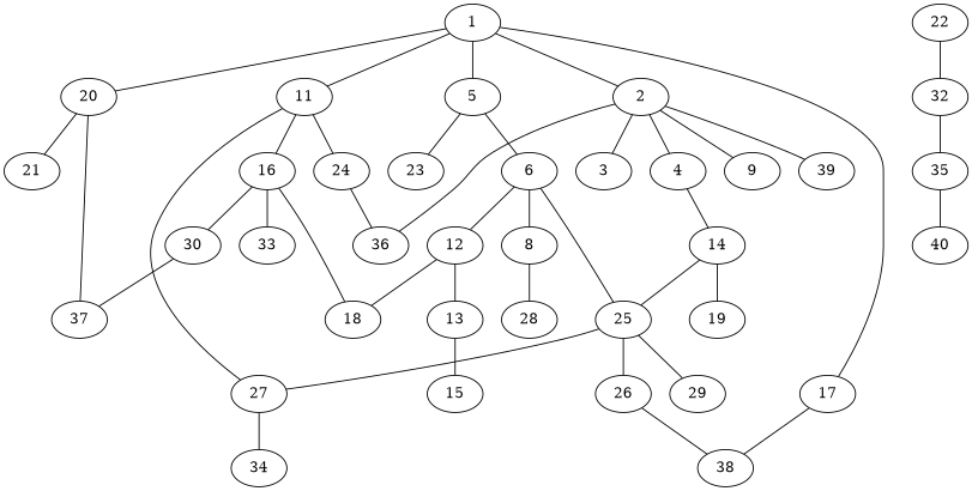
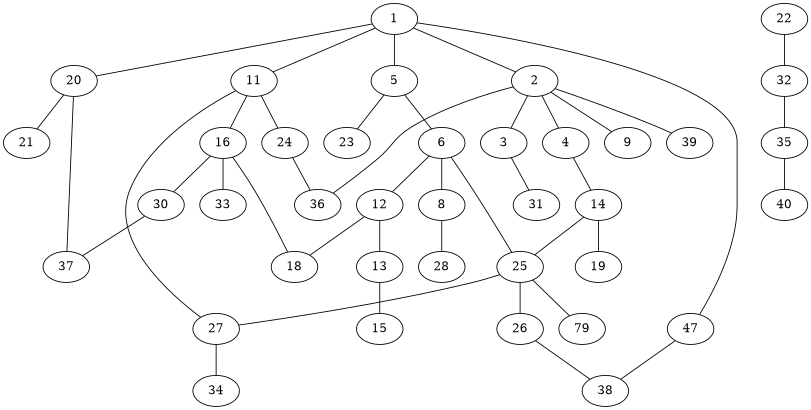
  graph {
    1
    2
    5
    11
-   17
+   17 [label=47]
    20
    3
    4
    9
    36
    39
    6
    23
    27
    16
    24
    38
    21
    37
+   31
    14
    25
    8
    12
    34
    18
    30
    33
    19
    22
    32
    26
-   29
+   29 [label=79]
    28
    13
    15
    35
    40
    1 -- 2
    1 -- 5
    1 -- 11
    1 -- 17
    1 -- 20
    2 -- 3
    2 -- 4
    2 -- 9
    2 -- 36
    2 -- 39
    5 -- 6
    5 -- 23
    11 -- 27
    11 -- 16
    11 -- 24
    17 -- 38
    20 -- 21
    20 -- 37
+   3 -- 31
    4 -- 14
    6 -- 25
    6 -- 8
    6 -- 12
    27 -- 34
    16 -- 18
    16 -- 30
    16 -- 33
    24 -- 36
    14 -- 25
    14 -- 19
    25 -- 27
    25 -- 26
    25 -- 29
    8 -- 28
    12 -- 18
    12 -- 13
    30 -- 37
    22 -- 32
    32 -- 35
    26 -- 38
    13 -- 15
    35 -- 40
  }
